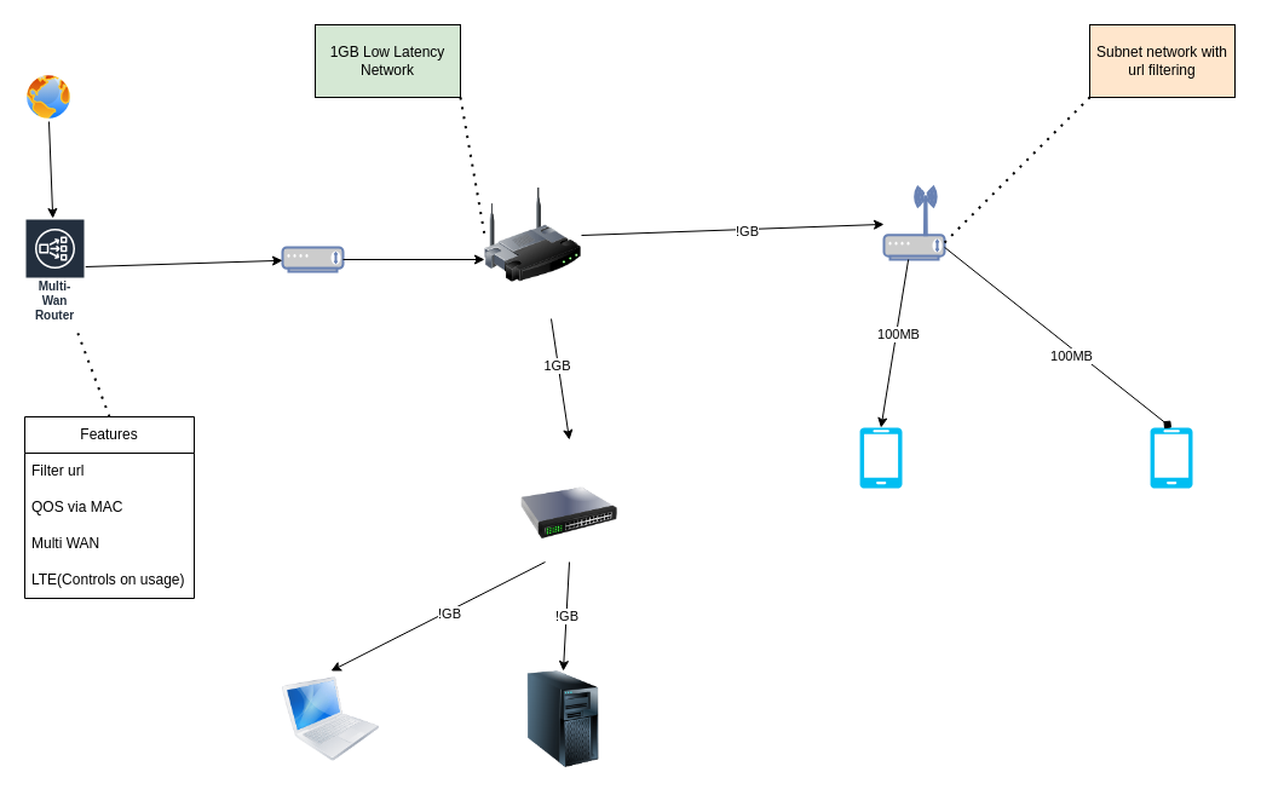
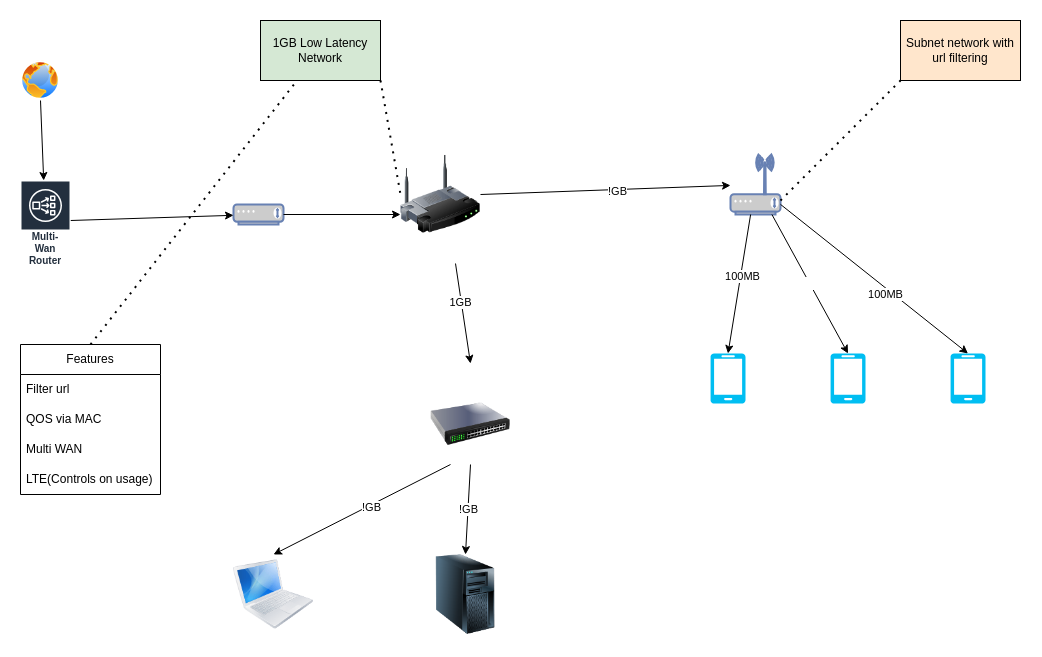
  <mxCell id="0" />
  <mxCell id="1" parent="0" />
  <mxCell id="2" value="" style="aspect=fixed;perimeter=ellipsePerimeter;html=1;align=center;shadow=0;dashed=0;spacingTop=3;image;image=img/lib/active_directory/internet_globe.svg;" parent="1" vertex="1"><mxGeometry x="20" y="60" width="40" height="40" as="geometry" /></mxCell>
  <mxCell id="3" value="&lt;font color=&quot;#ffffff&quot;&gt;Fiber Modem&lt;br&gt;&lt;/font&gt;" style="fontColor=#0066CC;verticalAlign=top;verticalLabelPosition=bottom;labelPosition=center;align=center;html=1;outlineConnect=0;fillColor=#CCCCCC;strokeColor=#6881B3;gradientColor=none;gradientDirection=north;strokeWidth=2;shape=mxgraph.networks.modem;" parent="1" vertex="1"><mxGeometry x="233" y="204" width="50" height="20" as="geometry" /></mxCell>
  <mxCell id="4" value="&lt;font color=&quot;#ffffff&quot;&gt;Tenda Router&lt;/font&gt;" style="fontColor=#0066CC;verticalAlign=top;verticalLabelPosition=bottom;labelPosition=center;align=center;html=1;outlineConnect=0;fillColor=#CCCCCC;strokeColor=#6881B3;gradientColor=none;gradientDirection=north;strokeWidth=2;shape=mxgraph.networks.wireless_modem;" parent="1" vertex="1"><mxGeometry x="730" y="154" width="50" height="60" as="geometry" /></mxCell>
  <mxCell id="5" value="" style="image;html=1;image=img/lib/clip_art/networking/Switch_128x128.png;fontColor=#FFFFFF;" parent="1" vertex="1"><mxGeometry x="430" y="384" width="80" height="80" as="geometry" /></mxCell>
  <mxCell id="6" value="D-Link Router" style="image;html=1;image=img/lib/clip_art/networking/Wireless_Router_128x128.png;fontColor=#FFFFFF;" parent="1" vertex="1"><mxGeometry x="400" y="154" width="80" height="80" as="geometry" /></mxCell>
  <mxCell id="7" value="Macbook M1" style="image;html=1;image=img/lib/clip_art/computers/MacBook_128x128.png;fontColor=#FFFFFF;" parent="1" vertex="1"><mxGeometry x="233" y="554" width="80" height="80" as="geometry" /></mxCell>
  <mxCell id="8" value="Proxmox Server" style="image;html=1;image=img/lib/clip_art/computers/Server_Tower_128x128.png;fontColor=#FFFFFF;" parent="1" vertex="1"><mxGeometry x="425" y="554" width="80" height="80" as="geometry" /></mxCell>
  <mxCell id="9" value="Phone 1" style="verticalLabelPosition=bottom;html=1;verticalAlign=top;align=center;strokeColor=none;fillColor=#00BEF2;shape=mxgraph.azure.mobile;pointerEvents=1;fontColor=#FFFFFF;" parent="1" vertex="1"><mxGeometry x="710" y="353" width="35" height="50" as="geometry" /></mxCell>
+ <mxCell id="10" value="Phone 2" style="verticalLabelPosition=bottom;html=1;verticalAlign=top;align=center;strokeColor=none;fillColor=#00BEF2;shape=mxgraph.azure.mobile;pointerEvents=1;fontColor=#FFFFFF;" parent="1" vertex="1"><mxGeometry x="830" y="353" width="35" height="50" as="geometry" /></mxCell>
  <mxCell id="11" value="Phone 3" style="verticalLabelPosition=bottom;html=1;verticalAlign=top;align=center;strokeColor=none;fillColor=#00BEF2;shape=mxgraph.azure.mobile;pointerEvents=1;fontColor=#FFFFFF;" parent="1" vertex="1"><mxGeometry x="950" y="353" width="35" height="50" as="geometry" /></mxCell>
  <mxCell id="12" value="" style="endArrow=classic;html=1;fontColor=#FFFFFF;" parent="1" target="3" edge="1"><mxGeometry width="50" height="50" relative="1" as="geometry"><mxPoint x="70" y="220" as="sourcePoint" /><mxPoint x="80" y="444" as="targetPoint" /></mxGeometry></mxCell>
  <mxCell id="13" value="" style="endArrow=classic;html=1;fontColor=#FFFFFF;entryX=0;entryY=0.75;entryDx=0;entryDy=0;" parent="1" source="3" target="6" edge="1"><mxGeometry width="50" height="50" relative="1" as="geometry"><mxPoint x="260" y="303" as="sourcePoint" /><mxPoint x="380" y="203" as="targetPoint" /></mxGeometry></mxCell>
  <mxCell id="14" value="" style="endArrow=classic;html=1;fontColor=#FFFFFF;exitX=1;exitY=0.5;exitDx=0;exitDy=0;" parent="1" source="6" target="4" edge="1"><mxGeometry width="50" height="50" relative="1" as="geometry"><mxPoint x="550" y="203" as="sourcePoint" /><mxPoint x="670" y="203" as="targetPoint" /></mxGeometry></mxCell>
  <mxCell id="15" value="!GB" style="edgeLabel;html=1;align=center;verticalAlign=middle;resizable=0;points=[];" parent="14" vertex="1" connectable="0"><mxGeometry x="0.098" y="-1" relative="1" as="geometry"><mxPoint as="offset" /></mxGeometry></mxCell>
  <mxCell id="16" value="" style="endArrow=classic;html=1;fontColor=#FFFFFF;entryX=0.5;entryY=0;entryDx=0;entryDy=0;entryPerimeter=0;" parent="1" source="4" target="9" edge="1"><mxGeometry width="50" height="50" relative="1" as="geometry"><mxPoint x="720" y="253" as="sourcePoint" /><mxPoint x="600" y="443" as="targetPoint" /></mxGeometry></mxCell>
  <mxCell id="17" value="100MB" style="edgeLabel;html=1;align=center;verticalAlign=middle;resizable=0;points=[];" parent="16" vertex="1" connectable="0"><mxGeometry x="-0.124" y="1" relative="1" as="geometry"><mxPoint as="offset" /></mxGeometry></mxCell>
- <mxCell id="19" value="" style="endArrow=diamond;html=1;fontColor=#FFFFFF;entryX=0.5;entryY=0;entryDx=0;entryDy=0;entryPerimeter=0;" parent="1" source="4" target="11" edge="1"><mxGeometry width="50" height="50" relative="1" as="geometry"><mxPoint x="830" y="223" as="sourcePoint" /><mxPoint x="600" y="443" as="targetPoint" /></mxGeometry></mxCell>
+ <mxCell id="18" value="100MB" style="endArrow=classic;html=1;fontColor=#FFFFFF;entryX=0.5;entryY=0;entryDx=0;entryDy=0;entryPerimeter=0;" parent="1" source="4" target="10" edge="1"><mxGeometry width="50" height="50" relative="1" as="geometry"><mxPoint x="770" y="263" as="sourcePoint" /><mxPoint x="600" y="443" as="targetPoint" /></mxGeometry></mxCell>
+ <mxCell id="19" value="" style="endArrow=classic;html=1;fontColor=#FFFFFF;entryX=0.5;entryY=0;entryDx=0;entryDy=0;entryPerimeter=0;" parent="1" source="4" target="11" edge="1"><mxGeometry width="50" height="50" relative="1" as="geometry"><mxPoint x="830" y="223" as="sourcePoint" /><mxPoint x="600" y="443" as="targetPoint" /></mxGeometry></mxCell>
  <mxCell id="20" value="100MB" style="edgeLabel;html=1;align=center;verticalAlign=middle;resizable=0;points=[];" parent="19" vertex="1" connectable="0"><mxGeometry x="0.151" y="-5" relative="1" as="geometry"><mxPoint as="offset" /></mxGeometry></mxCell>
  <mxCell id="21" value="" style="endArrow=classic;html=1;fontColor=#FFFFFF;" parent="1" edge="1"><mxGeometry width="50" height="50" relative="1" as="geometry"><mxPoint x="455" y="263" as="sourcePoint" /><mxPoint x="470" y="363" as="targetPoint" /></mxGeometry></mxCell>
  <mxCell id="22" value="1GB" style="edgeLabel;html=1;align=center;verticalAlign=middle;resizable=0;points=[];" parent="21" vertex="1" connectable="0"><mxGeometry x="-0.238" y="-1" relative="1" as="geometry"><mxPoint as="offset" /></mxGeometry></mxCell>
  <mxCell id="23" value="" style="endArrow=classic;html=1;fontColor=#FFFFFF;exitX=0.5;exitY=1;exitDx=0;exitDy=0;entryX=0.5;entryY=0;entryDx=0;entryDy=0;" parent="1" source="5" target="8" edge="1"><mxGeometry width="50" height="50" relative="1" as="geometry"><mxPoint x="550" y="493" as="sourcePoint" /><mxPoint x="600" y="443" as="targetPoint" /></mxGeometry></mxCell>
  <mxCell id="24" value="!GB" style="edgeLabel;html=1;align=center;verticalAlign=middle;resizable=0;points=[];" parent="23" vertex="1" connectable="0"><mxGeometry x="-0.005" relative="1" as="geometry"><mxPoint as="offset" /></mxGeometry></mxCell>
  <mxCell id="25" value="" style="endArrow=classic;html=1;fontColor=#FFFFFF;exitX=0.25;exitY=1;exitDx=0;exitDy=0;entryX=0.5;entryY=0;entryDx=0;entryDy=0;" parent="1" source="5" target="7" edge="1"><mxGeometry width="50" height="50" relative="1" as="geometry"><mxPoint x="550" y="493" as="sourcePoint" /><mxPoint x="600" y="443" as="targetPoint" /></mxGeometry></mxCell>
  <mxCell id="26" value="!GB" style="edgeLabel;html=1;align=center;verticalAlign=middle;resizable=0;points=[];" parent="25" vertex="1" connectable="0"><mxGeometry x="-0.087" y="1" relative="1" as="geometry"><mxPoint x="1" as="offset" /></mxGeometry></mxCell>
  <mxCell id="27" value="Subnet network with url filtering" style="rounded=0;whiteSpace=wrap;html=1;fillColor=#ffe6cc;" parent="1" vertex="1"><mxGeometry x="900" y="20" width="120" height="60" as="geometry" /></mxCell>
  <mxCell id="28" value="1GB&amp;nbsp;Low Latency Network" style="rounded=0;whiteSpace=wrap;html=1;fillColor=#d5e8d4;" parent="1" vertex="1"><mxGeometry x="260" y="20" width="120" height="60" as="geometry" /></mxCell>
  <mxCell id="29" value="" style="endArrow=none;dashed=1;html=1;dashPattern=1 3;strokeWidth=2;entryX=0;entryY=0.5;entryDx=0;entryDy=0;exitX=1;exitY=1;exitDx=0;exitDy=0;" parent="1" source="28" target="6" edge="1"><mxGeometry width="50" height="50" relative="1" as="geometry"><mxPoint x="500" y="440" as="sourcePoint" /><mxPoint x="550" y="390" as="targetPoint" /></mxGeometry></mxCell>
  <mxCell id="30" value="" style="endArrow=none;dashed=1;html=1;dashPattern=1 3;strokeWidth=2;entryX=0;entryY=1;entryDx=0;entryDy=0;" parent="1" target="27" edge="1"><mxGeometry width="50" height="50" relative="1" as="geometry"><mxPoint x="780" y="200" as="sourcePoint" /><mxPoint x="690" y="280" as="targetPoint" /></mxGeometry></mxCell>
  <mxCell id="31" value="Multi-Wan Router" style="sketch=0;outlineConnect=0;fontColor=#232F3E;gradientColor=none;strokeColor=#ffffff;fillColor=#232F3E;dashed=0;verticalLabelPosition=middle;verticalAlign=bottom;align=center;html=1;whiteSpace=wrap;fontSize=10;fontStyle=1;spacing=3;shape=mxgraph.aws4.productIcon;prIcon=mxgraph.aws4.network_load_balancer;" parent="1" vertex="1"><mxGeometry x="20" y="180" width="50" height="90" as="geometry" /></mxCell>
  <mxCell id="32" value="" style="endArrow=classic;html=1;exitX=0.5;exitY=1;exitDx=0;exitDy=0;" parent="1" source="2" target="31" edge="1"><mxGeometry width="50" height="50" relative="1" as="geometry"><mxPoint x="290" y="360" as="sourcePoint" /><mxPoint x="340" y="310" as="targetPoint" /></mxGeometry></mxCell>
  <mxCell id="33" value="Features" style="swimlane;fontStyle=0;childLayout=stackLayout;horizontal=1;startSize=30;horizontalStack=0;resizeParent=1;resizeParentMax=0;resizeLast=0;collapsible=1;marginBottom=0;whiteSpace=wrap;html=1;" vertex="1" parent="1"><mxGeometry x="20" y="344" width="140" height="150" as="geometry" /></mxCell>
  <mxCell id="34" value="Filter url" style="text;strokeColor=none;fillColor=none;align=left;verticalAlign=middle;spacingLeft=4;spacingRight=4;overflow=hidden;points=[[0,0.5],[1,0.5]];portConstraint=eastwest;rotatable=0;whiteSpace=wrap;html=1;" vertex="1" parent="33"><mxGeometry y="30" width="140" height="30" as="geometry" /></mxCell>
  <mxCell id="35" value="QOS via MAC" style="text;strokeColor=none;fillColor=none;align=left;verticalAlign=middle;spacingLeft=4;spacingRight=4;overflow=hidden;points=[[0,0.5],[1,0.5]];portConstraint=eastwest;rotatable=0;whiteSpace=wrap;html=1;" vertex="1" parent="33"><mxGeometry y="60" width="140" height="30" as="geometry" /></mxCell>
  <mxCell id="36" value="Multi WAN" style="text;strokeColor=none;fillColor=none;align=left;verticalAlign=middle;spacingLeft=4;spacingRight=4;overflow=hidden;points=[[0,0.5],[1,0.5]];portConstraint=eastwest;rotatable=0;whiteSpace=wrap;html=1;" vertex="1" parent="33"><mxGeometry y="90" width="140" height="30" as="geometry" /></mxCell>
  <mxCell id="37" value="LTE(Controls on usage)" style="text;strokeColor=none;fillColor=none;align=left;verticalAlign=middle;spacingLeft=4;spacingRight=4;overflow=hidden;points=[[0,0.5],[1,0.5]];portConstraint=eastwest;rotatable=0;whiteSpace=wrap;html=1;" vertex="1" parent="33"><mxGeometry y="120" width="140" height="30" as="geometry" /></mxCell>
- <mxCell id="38" value="" style="endArrow=none;dashed=1;html=1;dashPattern=1 3;strokeWidth=2;exitX=0.5;exitY=0;exitDx=0;exitDy=0;" edge="1" parent="1" source="33" target="31"><mxGeometry width="50" height="50" relative="1" as="geometry"><mxPoint x="230" y="590" as="sourcePoint" /><mxPoint x="280" y="540" as="targetPoint" /></mxGeometry></mxCell>
+ <mxCell id="38" value="" style="endArrow=none;dashed=1;html=1;dashPattern=1 3;strokeWidth=2;exitX=0.5;exitY=0;exitDx=0;exitDy=0;" edge="1" parent="1" source="33" target="28"><mxGeometry width="50" height="50" relative="1" as="geometry"><mxPoint x="230" y="590" as="sourcePoint" /><mxPoint x="280" y="540" as="targetPoint" /></mxGeometry></mxCell>
